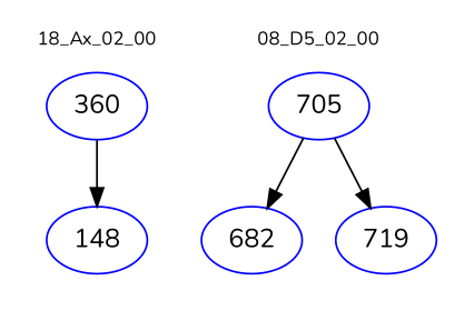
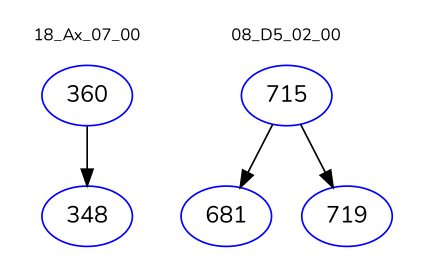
  digraph {
    fontname=Nunito
    node [color=blue fontname=Nunito]
    edge [color=black fontname=Nunito]
    n1 [label=360]
-   n2 [label=148]
-   n3 [label=705]
-   n4 [label=682]
+   n2 [label=348]
+   n3 [label=715]
+   n4 [label=681]
    n5 [label=719]
    subgraph cluster_1 {
      color=white
      fontsize=10
-     label="18_Ax_02_00"
+     label="18_Ax_07_00"
      n1
      n2
    }
    subgraph cluster_2 {
      color=white
      fontsize=10
      label="08_D5_02_00"
      n3
      n4
      n5
    }
    n1 -> n2
    n3 -> n4
    n3 -> n5
  }
